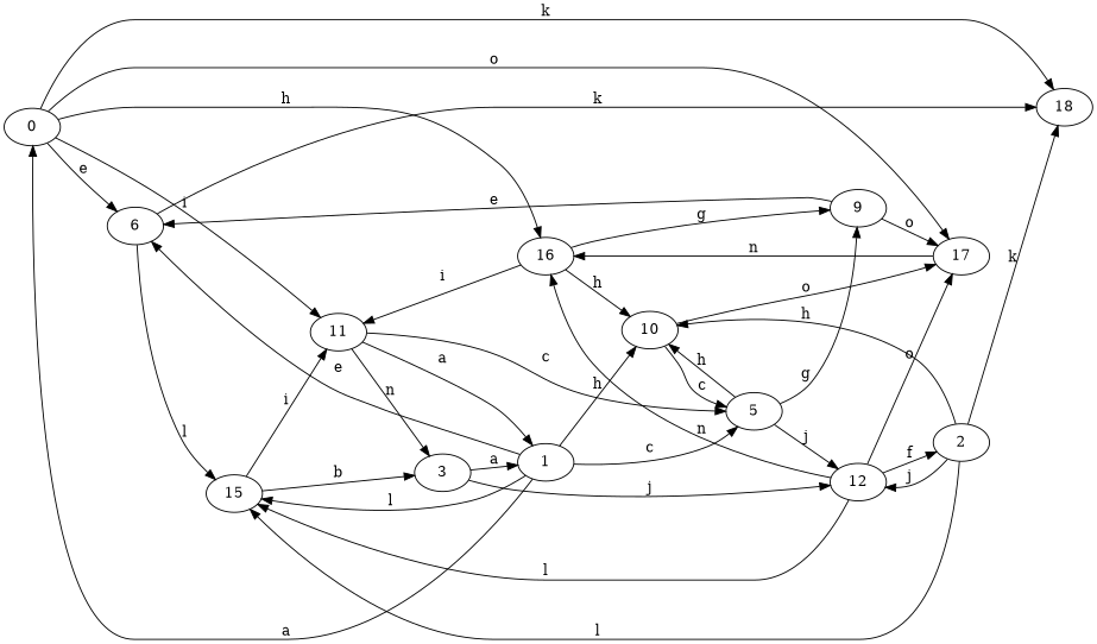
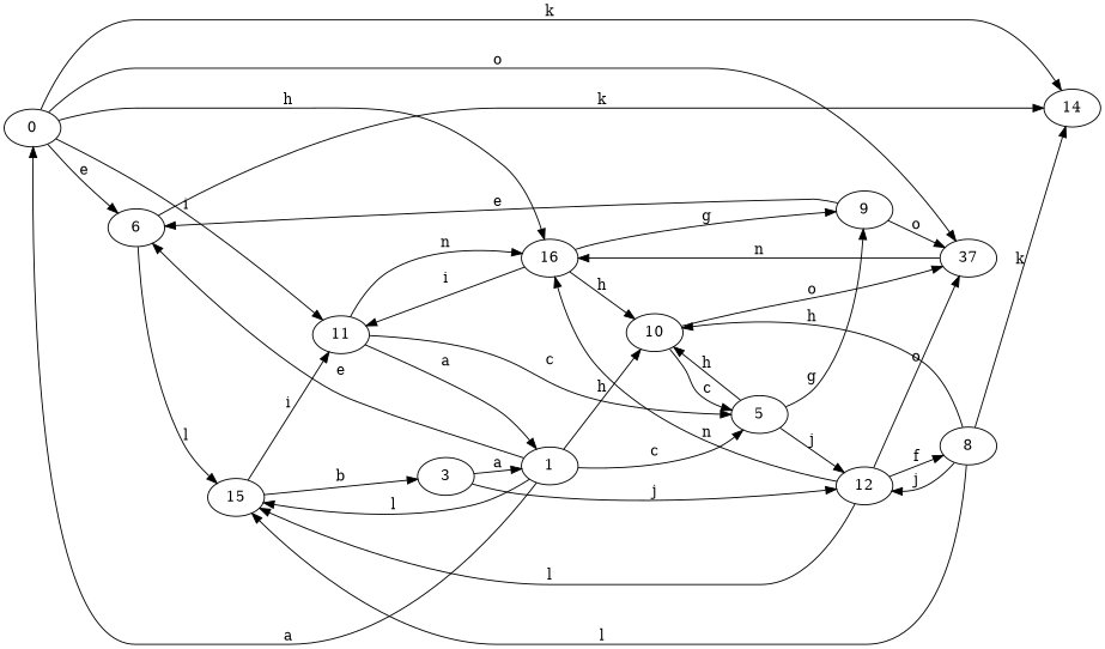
  strict digraph {
    rankdir=LR
    0
    6
    11
-   14 [label=18]
+   14
    16
-   17
+   17 [label=37]
    15
    1
    5
    10
    9
    12
    3
-   8 [label=2]
+   8
    0 -> 6 [label=e]
    0 -> 11 [label=i]
    0 -> 14 [label=k]
    0 -> 16 [label=h]
    0 -> 17 [label=o]
    6 -> 14 [label=k]
    6 -> 15 [label=l]
-   11 -> 3 [label=n]
+   11 -> 16 [label=n]
    11 -> 1 [label=a]
    11 -> 5 [label=c]
    16 -> 11 [label=i]
    16 -> 10 [label=h]
    16 -> 9 [label=g]
    17 -> 16 [label=n]
    15 -> 11 [label=i]
    15 -> 3 [label=b]
    1 -> 0 [label=a]
    1 -> 6 [label=e]
    1 -> 15 [label=l]
    1 -> 5 [label=c]
    1 -> 10 [label=h]
    5 -> 10 [label=h]
    5 -> 9 [label=g]
    5 -> 12 [label=j]
    10 -> 17 [label=o]
    10 -> 5 [label=c]
    9 -> 6 [label=e]
    9 -> 17 [label=o]
    12 -> 16 [label=n]
    12 -> 17 [label=o]
    12 -> 15 [label=l]
    12 -> 8 [label=f]
    3 -> 1 [label=a]
    3 -> 12 [label=j]
    8 -> 14 [label=k]
    8 -> 15 [label=l]
    8 -> 10 [label=h]
    8 -> 12 [label=j]
  }
